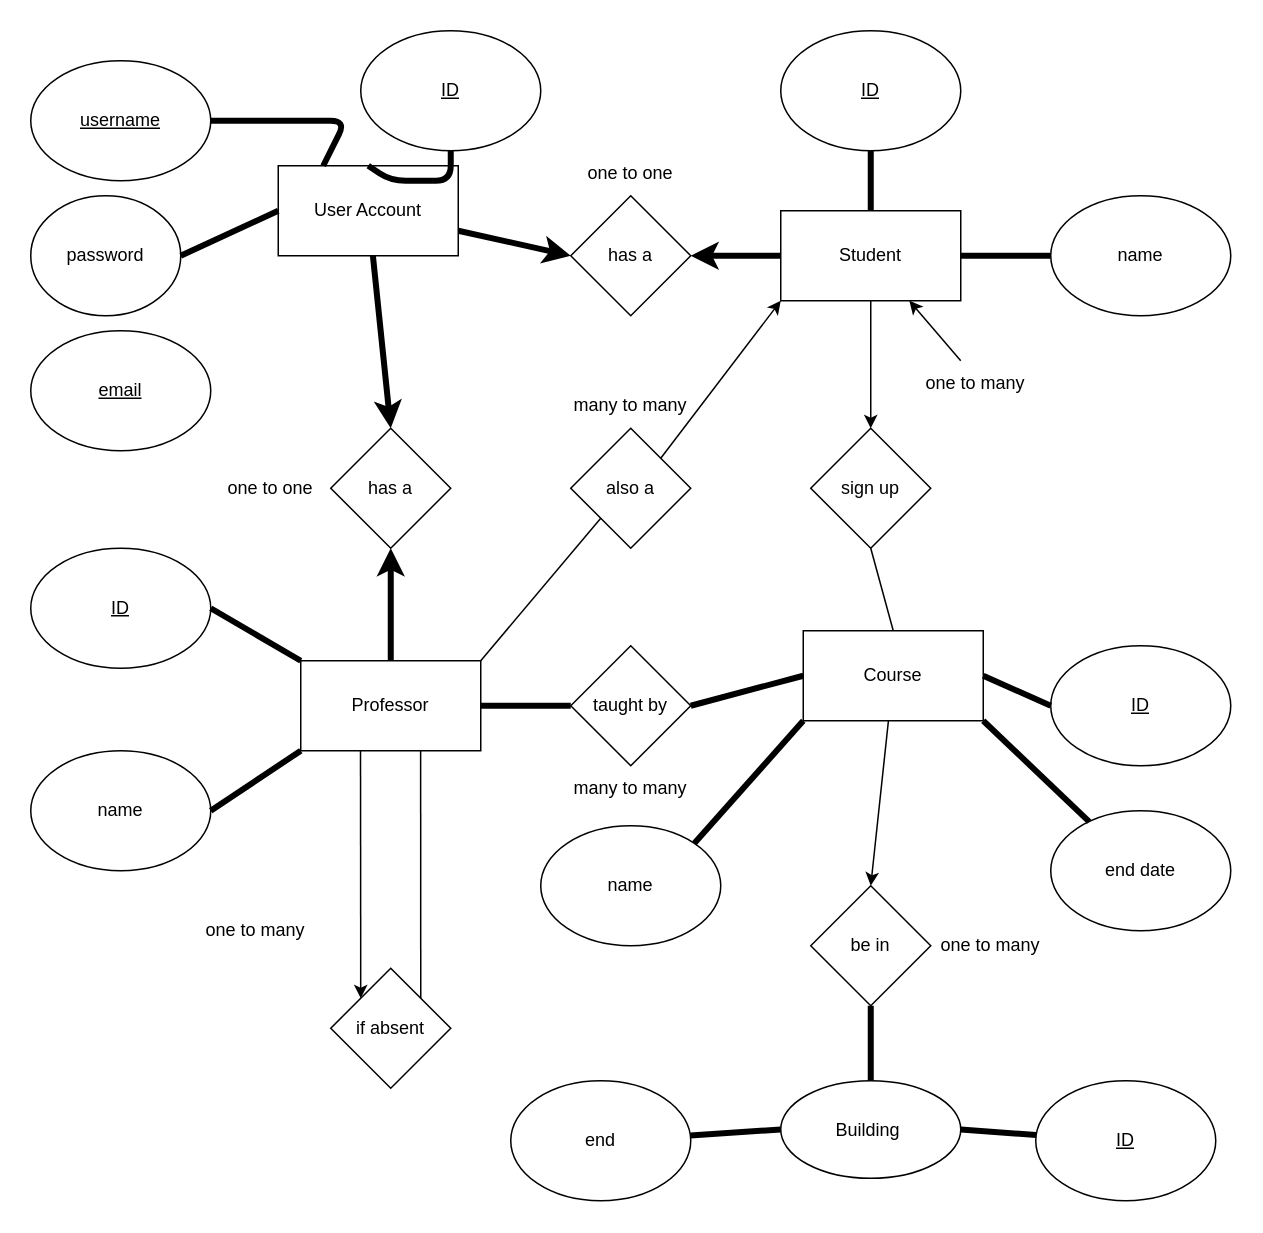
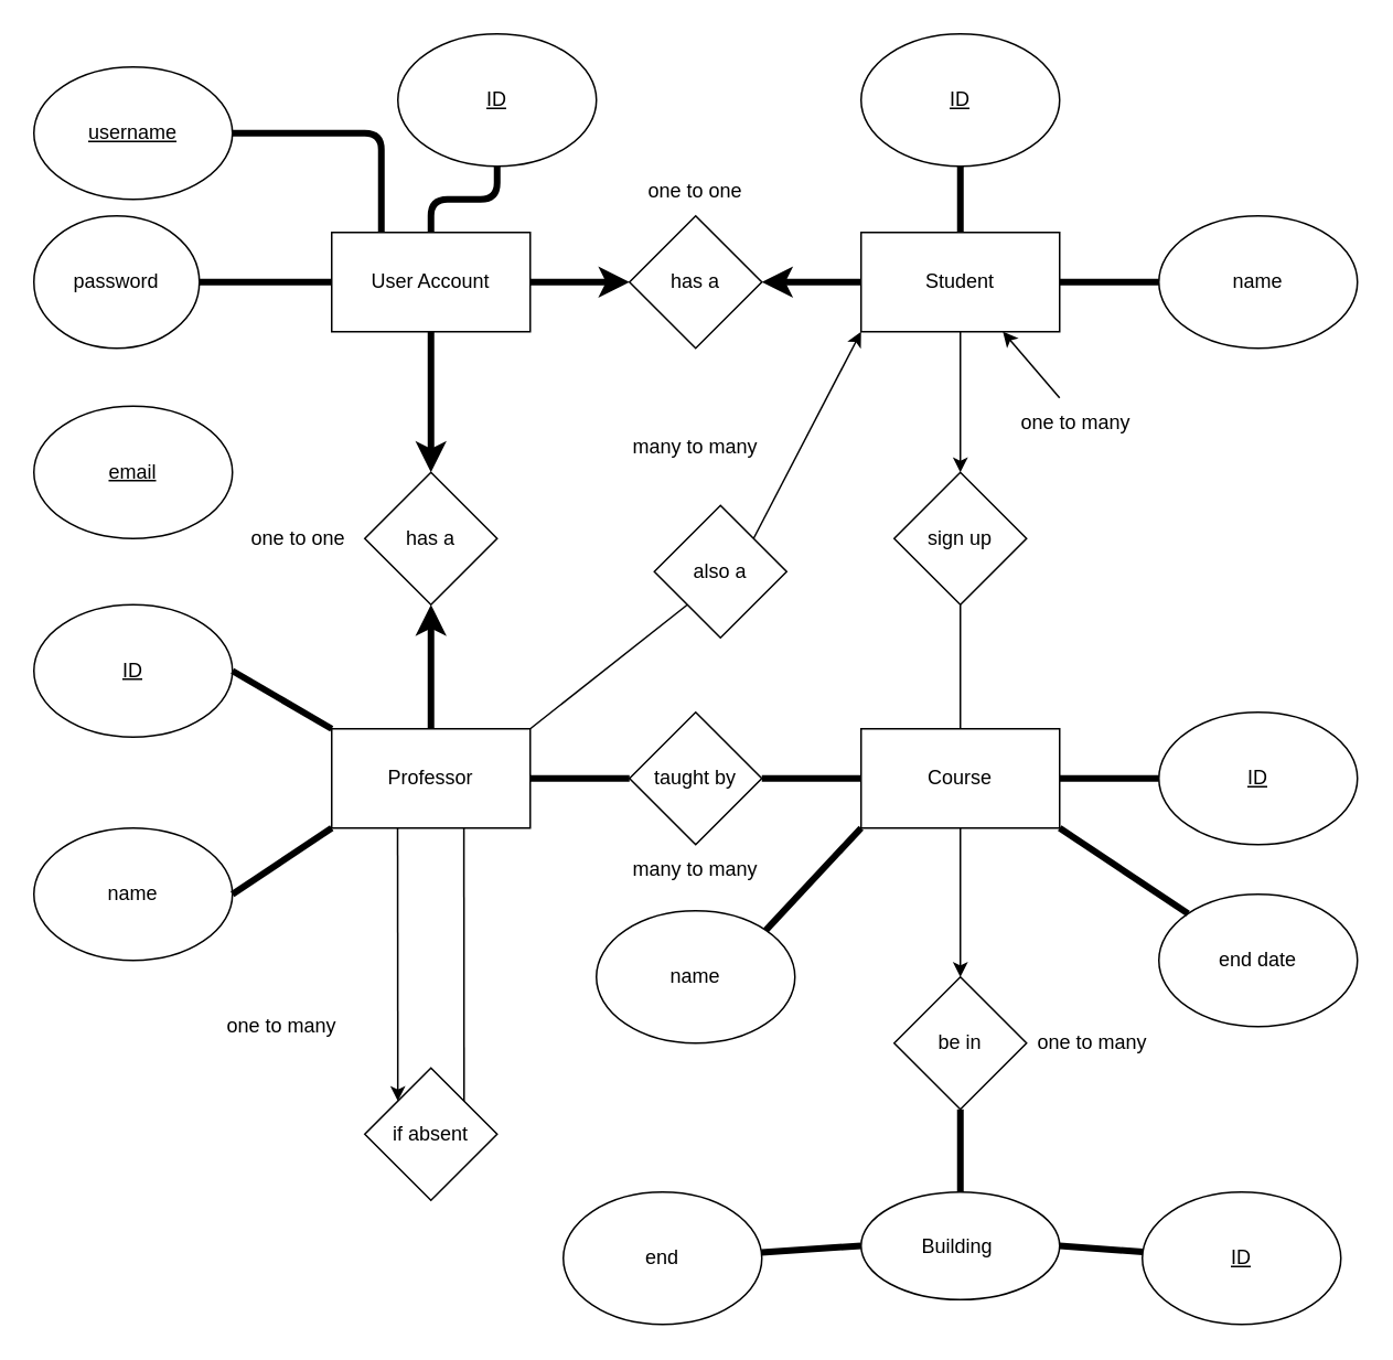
  <mxCell id="0" />
  <mxCell id="1" parent="0" />
  <mxCell id="2" style="edgeStyle=none;html=1;strokeWidth=4;" parent="1" source="4" target="20" edge="1"><mxGeometry relative="1" as="geometry" /></mxCell>
  <mxCell id="3" style="edgeStyle=none;html=1;entryX=0.5;entryY=0;entryDx=0;entryDy=0;strokeWidth=1;" parent="1" source="4" target="23" edge="1"><mxGeometry relative="1" as="geometry" /></mxCell>
  <mxCell id="4" value="Student" style="rounded=0;whiteSpace=wrap;html=1;" parent="1" vertex="1"><mxGeometry x="520" y="140" width="120" height="60" as="geometry" /></mxCell>
  <mxCell id="5" style="edgeStyle=none;html=1;entryX=0.5;entryY=0;entryDx=0;entryDy=0;" parent="1" source="6" target="45" edge="1"><mxGeometry relative="1" as="geometry" /></mxCell>
- <mxCell id="6" value="Course" style="rounded=0;whiteSpace=wrap;html=1;" parent="1" vertex="1"><mxGeometry x="535" y="420" width="120" height="60" as="geometry" /></mxCell>
+ <mxCell id="6" value="Course" style="rounded=0;whiteSpace=wrap;html=1;" parent="1" vertex="1"><mxGeometry x="520" y="440" width="120" height="60" as="geometry" /></mxCell>
  <mxCell id="7" style="edgeStyle=none;html=1;entryX=0;entryY=0.5;entryDx=0;entryDy=0;strokeWidth=4;" parent="1" source="9" target="20" edge="1"><mxGeometry relative="1" as="geometry" /></mxCell>
  <mxCell id="8" style="edgeStyle=none;html=1;entryX=0.5;entryY=0;entryDx=0;entryDy=0;strokeWidth=4;" parent="1" source="9" target="51" edge="1"><mxGeometry relative="1" as="geometry" /></mxCell>
- <mxCell id="9" value="User Account" style="rounded=0;whiteSpace=wrap;html=1;" parent="1" vertex="1"><mxGeometry x="185" y="110" width="120" height="60" as="geometry" /></mxCell>
+ <mxCell id="9" value="User Account" style="rounded=0;whiteSpace=wrap;html=1;" parent="1" vertex="1"><mxGeometry x="200" y="140" width="120" height="60" as="geometry" /></mxCell>
  <mxCell id="10" style="edgeStyle=none;html=1;entryX=0.5;entryY=1;entryDx=0;entryDy=0;strokeWidth=4;" parent="1" source="12" target="51" edge="1"><mxGeometry relative="1" as="geometry" /></mxCell>
  <mxCell id="11" style="edgeStyle=none;html=1;entryX=0;entryY=0;entryDx=0;entryDy=0;strokeWidth=1;exitX=0.332;exitY=1;exitDx=0;exitDy=0;exitPerimeter=0;" parent="1" source="12" target="42" edge="1"><mxGeometry relative="1" as="geometry" /></mxCell>
  <mxCell id="12" value="Professor" style="rounded=0;whiteSpace=wrap;html=1;" parent="1" vertex="1"><mxGeometry x="200" y="440" width="120" height="60" as="geometry" /></mxCell>
  <mxCell id="13" value="&lt;u&gt;username&lt;/u&gt;" style="ellipse;whiteSpace=wrap;html=1;" parent="1" vertex="1"><mxGeometry x="20" y="40" width="120" height="80" as="geometry" /></mxCell>
  <mxCell id="14" value="password" style="ellipse;whiteSpace=wrap;html=1;" parent="1" vertex="1"><mxGeometry x="20" y="130" width="100" height="80" as="geometry" /></mxCell>
- <mxCell id="15" value="&lt;u&gt;email&lt;/u&gt;" style="ellipse;whiteSpace=wrap;html=1;" parent="1" vertex="1"><mxGeometry x="20" y="220" width="120" height="80" as="geometry" /></mxCell>
+ <mxCell id="15" value="&lt;u&gt;email&lt;/u&gt;" style="ellipse;whiteSpace=wrap;html=1;" parent="1" vertex="1"><mxGeometry x="20" y="245" width="120" height="80" as="geometry" /></mxCell>
  <mxCell id="16" value="&lt;u&gt;ID&lt;/u&gt;" style="ellipse;whiteSpace=wrap;html=1;" parent="1" vertex="1"><mxGeometry x="520" y="20" width="120" height="80" as="geometry" /></mxCell>
  <mxCell id="17" value="name" style="ellipse;whiteSpace=wrap;html=1;" parent="1" vertex="1"><mxGeometry x="700" y="130" width="120" height="80" as="geometry" /></mxCell>
  <mxCell id="18" value="" style="endArrow=none;html=1;exitX=1;exitY=0.5;exitDx=0;exitDy=0;entryX=0.25;entryY=0;entryDx=0;entryDy=0;strokeWidth=4;" parent="1" source="13" target="9" edge="1"><mxGeometry width="50" height="50" relative="1" as="geometry"><mxPoint x="200" y="100" as="sourcePoint" /><mxPoint x="250" y="50" as="targetPoint" /><Array as="points"><mxPoint x="230" y="80" /></Array></mxGeometry></mxCell>
  <mxCell id="19" value="" style="endArrow=none;html=1;exitX=1;exitY=0.5;exitDx=0;exitDy=0;entryX=0;entryY=0.5;entryDx=0;entryDy=0;strokeWidth=4;" parent="1" source="14" target="9" edge="1"><mxGeometry width="50" height="50" relative="1" as="geometry"><mxPoint x="200" y="280" as="sourcePoint" /><mxPoint x="250" y="230" as="targetPoint" /></mxGeometry></mxCell>
  <mxCell id="20" value="has a" style="rhombus;whiteSpace=wrap;html=1;" parent="1" vertex="1"><mxGeometry x="380" y="130" width="80" height="80" as="geometry" /></mxCell>
  <mxCell id="21" value="" style="endArrow=none;html=1;strokeWidth=4;entryX=0.5;entryY=1;entryDx=0;entryDy=0;exitX=0.5;exitY=0;exitDx=0;exitDy=0;" parent="1" source="4" target="16" edge="1"><mxGeometry width="50" height="50" relative="1" as="geometry"><mxPoint x="490" y="330" as="sourcePoint" /><mxPoint x="540" y="280" as="targetPoint" /></mxGeometry></mxCell>
  <mxCell id="22" value="" style="endArrow=none;html=1;strokeWidth=4;entryX=0;entryY=0.5;entryDx=0;entryDy=0;exitX=1;exitY=0.5;exitDx=0;exitDy=0;" parent="1" source="4" target="17" edge="1"><mxGeometry width="50" height="50" relative="1" as="geometry"><mxPoint x="650" y="290" as="sourcePoint" /><mxPoint x="700" y="240" as="targetPoint" /></mxGeometry></mxCell>
  <mxCell id="23" value="sign up" style="rhombus;whiteSpace=wrap;html=1;" parent="1" vertex="1"><mxGeometry x="540" y="285" width="80" height="80" as="geometry" /></mxCell>
  <mxCell id="24" value="" style="endArrow=none;html=1;strokeWidth=1;entryX=0.5;entryY=1;entryDx=0;entryDy=0;exitX=0.5;exitY=0;exitDx=0;exitDy=0;" parent="1" source="6" target="23" edge="1"><mxGeometry width="50" height="50" relative="1" as="geometry"><mxPoint x="380" y="420" as="sourcePoint" /><mxPoint x="430" y="370" as="targetPoint" /></mxGeometry></mxCell>
  <mxCell id="25" value="&lt;u&gt;ID&lt;/u&gt;" style="ellipse;whiteSpace=wrap;html=1;" parent="1" vertex="1"><mxGeometry x="700" y="430" width="120" height="80" as="geometry" /></mxCell>
  <mxCell id="26" value="" style="endArrow=none;html=1;strokeWidth=4;entryX=0;entryY=0.5;entryDx=0;entryDy=0;exitX=1;exitY=0.5;exitDx=0;exitDy=0;" parent="1" source="6" target="25" edge="1"><mxGeometry width="50" height="50" relative="1" as="geometry"><mxPoint x="620" y="570" as="sourcePoint" /><mxPoint x="670" y="520" as="targetPoint" /></mxGeometry></mxCell>
  <mxCell id="27" value="Building&amp;nbsp;" style="ellipse;whiteSpace=wrap;html=1;" parent="1" vertex="1"><mxGeometry x="520" y="720" width="120" height="65" as="geometry" /></mxCell>
  <mxCell id="28" value="taught by" style="rhombus;whiteSpace=wrap;html=1;" parent="1" vertex="1"><mxGeometry x="380" y="430" width="80" height="80" as="geometry" /></mxCell>
  <mxCell id="29" value="" style="endArrow=none;html=1;strokeWidth=4;endSize=6;startSize=6;entryX=0.5;entryY=1;entryDx=0;entryDy=0;exitX=0.5;exitY=0;exitDx=0;exitDy=0;" parent="1" source="27" target="45" edge="1"><mxGeometry width="50" height="50" relative="1" as="geometry"><mxPoint x="400" y="610" as="sourcePoint" /><mxPoint x="450" y="560" as="targetPoint" /></mxGeometry></mxCell>
  <mxCell id="30" value="name" style="ellipse;whiteSpace=wrap;html=1;" parent="1" vertex="1"><mxGeometry x="360" y="550" width="120" height="80" as="geometry" /></mxCell>
  <mxCell id="31" value="" style="endArrow=none;html=1;strokeWidth=4;exitX=1;exitY=0;exitDx=0;exitDy=0;endSize=6;startSize=6;entryX=0;entryY=1;entryDx=0;entryDy=0;" parent="1" source="30" target="6" edge="1"><mxGeometry width="50" height="50" relative="1" as="geometry"><mxPoint x="250.86" y="640" as="sourcePoint" /><mxPoint x="479.131" y="530" as="targetPoint" /></mxGeometry></mxCell>
  <mxCell id="32" value="" style="endArrow=none;html=1;strokeWidth=4;startSize=6;endSize=6;exitX=1;exitY=0.5;exitDx=0;exitDy=0;entryX=0;entryY=0.5;entryDx=0;entryDy=0;" parent="1" source="12" target="28" edge="1"><mxGeometry width="50" height="50" relative="1" as="geometry"><mxPoint x="250" y="570" as="sourcePoint" /><mxPoint x="370" y="510" as="targetPoint" /></mxGeometry></mxCell>
  <mxCell id="33" value="" style="endArrow=none;html=1;strokeWidth=4;startSize=6;endSize=6;entryX=0;entryY=0.5;entryDx=0;entryDy=0;exitX=1;exitY=0.5;exitDx=0;exitDy=0;" parent="1" source="28" target="6" edge="1"><mxGeometry width="50" height="50" relative="1" as="geometry"><mxPoint x="470" y="510" as="sourcePoint" /><mxPoint x="420" y="530" as="targetPoint" /></mxGeometry></mxCell>
  <mxCell id="34" value="name" style="ellipse;whiteSpace=wrap;html=1;" parent="1" vertex="1"><mxGeometry x="20" y="500" width="120" height="80" as="geometry" /></mxCell>
  <mxCell id="35" value="" style="endArrow=none;html=1;strokeWidth=4;startSize=6;endSize=6;entryX=0;entryY=1;entryDx=0;entryDy=0;exitX=1;exitY=0.5;exitDx=0;exitDy=0;" parent="1" source="34" target="12" edge="1"><mxGeometry width="50" height="50" relative="1" as="geometry"><mxPoint x="120" y="600" as="sourcePoint" /><mxPoint x="170" y="550" as="targetPoint" /></mxGeometry></mxCell>
  <mxCell id="36" value="one to one" style="text;html=1;strokeColor=none;fillColor=none;align=center;verticalAlign=middle;whiteSpace=wrap;rounded=0;" parent="1" vertex="1"><mxGeometry x="390" y="100" width="60" height="30" as="geometry" /></mxCell>
  <mxCell id="37" value="" style="edgeStyle=none;html=1;" parent="1" target="4" edge="1"><mxGeometry relative="1" as="geometry"><mxPoint x="640" y="240" as="sourcePoint" /></mxGeometry></mxCell>
  <mxCell id="38" value="one to many" style="text;html=1;strokeColor=none;fillColor=none;align=center;verticalAlign=middle;whiteSpace=wrap;rounded=0;" parent="1" vertex="1"><mxGeometry x="610" y="240" width="80" height="30" as="geometry" /></mxCell>
  <mxCell id="39" value="many to many" style="text;html=1;strokeColor=none;fillColor=none;align=center;verticalAlign=middle;whiteSpace=wrap;rounded=0;" parent="1" vertex="1"><mxGeometry x="380" y="510" width="80" height="30" as="geometry" /></mxCell>
  <mxCell id="40" value="&lt;u&gt;ID&lt;/u&gt;" style="ellipse;whiteSpace=wrap;html=1;" parent="1" vertex="1"><mxGeometry x="20" y="365" width="120" height="80" as="geometry" /></mxCell>
  <mxCell id="41" value="" style="endArrow=none;html=1;strokeWidth=4;startSize=6;endSize=6;entryX=0;entryY=0;entryDx=0;entryDy=0;exitX=1;exitY=0.5;exitDx=0;exitDy=0;" parent="1" source="40" target="12" edge="1"><mxGeometry width="50" height="50" relative="1" as="geometry"><mxPoint x="300" y="450" as="sourcePoint" /><mxPoint x="380" y="320" as="targetPoint" /></mxGeometry></mxCell>
  <mxCell id="42" value="if absent" style="rhombus;whiteSpace=wrap;html=1;" parent="1" vertex="1"><mxGeometry x="220" y="645" width="80" height="80" as="geometry" /></mxCell>
  <mxCell id="43" value="one to many" style="text;html=1;strokeColor=none;fillColor=none;align=center;verticalAlign=middle;whiteSpace=wrap;rounded=0;" parent="1" vertex="1"><mxGeometry x="130" y="605" width="80" height="30" as="geometry" /></mxCell>
  <mxCell id="44" value="" style="endArrow=none;html=1;exitX=1;exitY=0;exitDx=0;exitDy=0;entryX=0.666;entryY=1.002;entryDx=0;entryDy=0;entryPerimeter=0;" parent="1" source="42" target="12" edge="1"><mxGeometry width="50" height="50" relative="1" as="geometry"><mxPoint x="240" y="570" as="sourcePoint" /><mxPoint x="280" y="510" as="targetPoint" /></mxGeometry></mxCell>
  <mxCell id="45" value="be in" style="rhombus;whiteSpace=wrap;html=1;" parent="1" vertex="1"><mxGeometry x="540" y="590" width="80" height="80" as="geometry" /></mxCell>
  <mxCell id="46" value="one to many" style="text;html=1;strokeColor=none;fillColor=none;align=center;verticalAlign=middle;whiteSpace=wrap;rounded=0;" parent="1" vertex="1"><mxGeometry x="620" y="615" width="80" height="30" as="geometry" /></mxCell>
  <mxCell id="47" value="end" style="ellipse;whiteSpace=wrap;html=1;" parent="1" vertex="1"><mxGeometry x="340" y="720" width="120" height="80" as="geometry" /></mxCell>
  <mxCell id="48" value="" style="endArrow=none;html=1;entryX=0;entryY=0.5;entryDx=0;entryDy=0;strokeWidth=4;" parent="1" source="47" target="27" edge="1"><mxGeometry width="50" height="50" relative="1" as="geometry"><mxPoint x="450" y="830" as="sourcePoint" /><mxPoint x="550" y="770" as="targetPoint" /></mxGeometry></mxCell>
  <mxCell id="49" value="end date" style="ellipse;whiteSpace=wrap;html=1;" parent="1" vertex="1"><mxGeometry x="700" y="540" width="120" height="80" as="geometry" /></mxCell>
  <mxCell id="50" value="" style="endArrow=none;html=1;strokeWidth=4;endSize=6;startSize=6;entryX=1;entryY=1;entryDx=0;entryDy=0;" parent="1" source="49" target="6" edge="1"><mxGeometry width="50" height="50" relative="1" as="geometry"><mxPoint x="400" y="625" as="sourcePoint" /><mxPoint x="640" y="670" as="targetPoint" /></mxGeometry></mxCell>
  <mxCell id="51" value="has a" style="rhombus;whiteSpace=wrap;html=1;" parent="1" vertex="1"><mxGeometry x="220" y="285" width="80" height="80" as="geometry" /></mxCell>
  <mxCell id="52" value="one to one" style="text;html=1;strokeColor=none;fillColor=none;align=center;verticalAlign=middle;whiteSpace=wrap;rounded=0;" parent="1" vertex="1"><mxGeometry x="150" y="310" width="60" height="30" as="geometry" /></mxCell>
  <mxCell id="53" style="edgeStyle=none;html=1;exitX=1;exitY=0;exitDx=0;exitDy=0;entryX=0;entryY=1;entryDx=0;entryDy=0;" parent="1" source="54" target="4" edge="1"><mxGeometry relative="1" as="geometry" /></mxCell>
- <mxCell id="54" value="also a" style="rhombus;whiteSpace=wrap;html=1;" parent="1" vertex="1"><mxGeometry x="380" y="285" width="80" height="80" as="geometry" /></mxCell>
+ <mxCell id="54" value="also a" style="rhombus;whiteSpace=wrap;html=1;" parent="1" vertex="1"><mxGeometry x="395" y="305" width="80" height="80" as="geometry" /></mxCell>
  <mxCell id="55" value="" style="endArrow=none;html=1;exitX=1;exitY=0;exitDx=0;exitDy=0;entryX=0;entryY=1;entryDx=0;entryDy=0;" parent="1" source="12" target="54" edge="1"><mxGeometry width="50" height="50" relative="1" as="geometry"><mxPoint x="350" y="440" as="sourcePoint" /><mxPoint x="400" y="380" as="targetPoint" /></mxGeometry></mxCell>
  <mxCell id="56" value="many to many" style="text;html=1;strokeColor=none;fillColor=none;align=center;verticalAlign=middle;whiteSpace=wrap;rounded=0;" parent="1" vertex="1"><mxGeometry x="380" y="255" width="80" height="30" as="geometry" /></mxCell>
  <mxCell id="57" value="&lt;u&gt;ID&lt;/u&gt;" style="ellipse;whiteSpace=wrap;html=1;" parent="1" vertex="1"><mxGeometry x="690" y="720" width="120" height="80" as="geometry" /></mxCell>
  <mxCell id="58" value="" style="endArrow=none;html=1;entryX=1;entryY=0.5;entryDx=0;entryDy=0;strokeWidth=4;" parent="1" source="57" target="27" edge="1"><mxGeometry width="50" height="50" relative="1" as="geometry"><mxPoint x="450" y="950" as="sourcePoint" /><mxPoint x="520" y="880" as="targetPoint" /></mxGeometry></mxCell>
  <mxCell id="59" value="&lt;u&gt;ID&lt;/u&gt;" style="ellipse;whiteSpace=wrap;html=1;" parent="1" vertex="1"><mxGeometry x="240" y="20" width="120" height="80" as="geometry" /></mxCell>
  <mxCell id="60" value="" style="endArrow=none;html=1;strokeWidth=4;entryX=0.5;entryY=1;entryDx=0;entryDy=0;exitX=0.5;exitY=0;exitDx=0;exitDy=0;" parent="1" source="9" target="59" edge="1"><mxGeometry width="50" height="50" relative="1" as="geometry"><mxPoint x="300" y="140" as="sourcePoint" /><mxPoint x="260" y="280" as="targetPoint" /><Array as="points"><mxPoint x="260" y="120" /><mxPoint x="300" y="120" /></Array></mxGeometry></mxCell>
